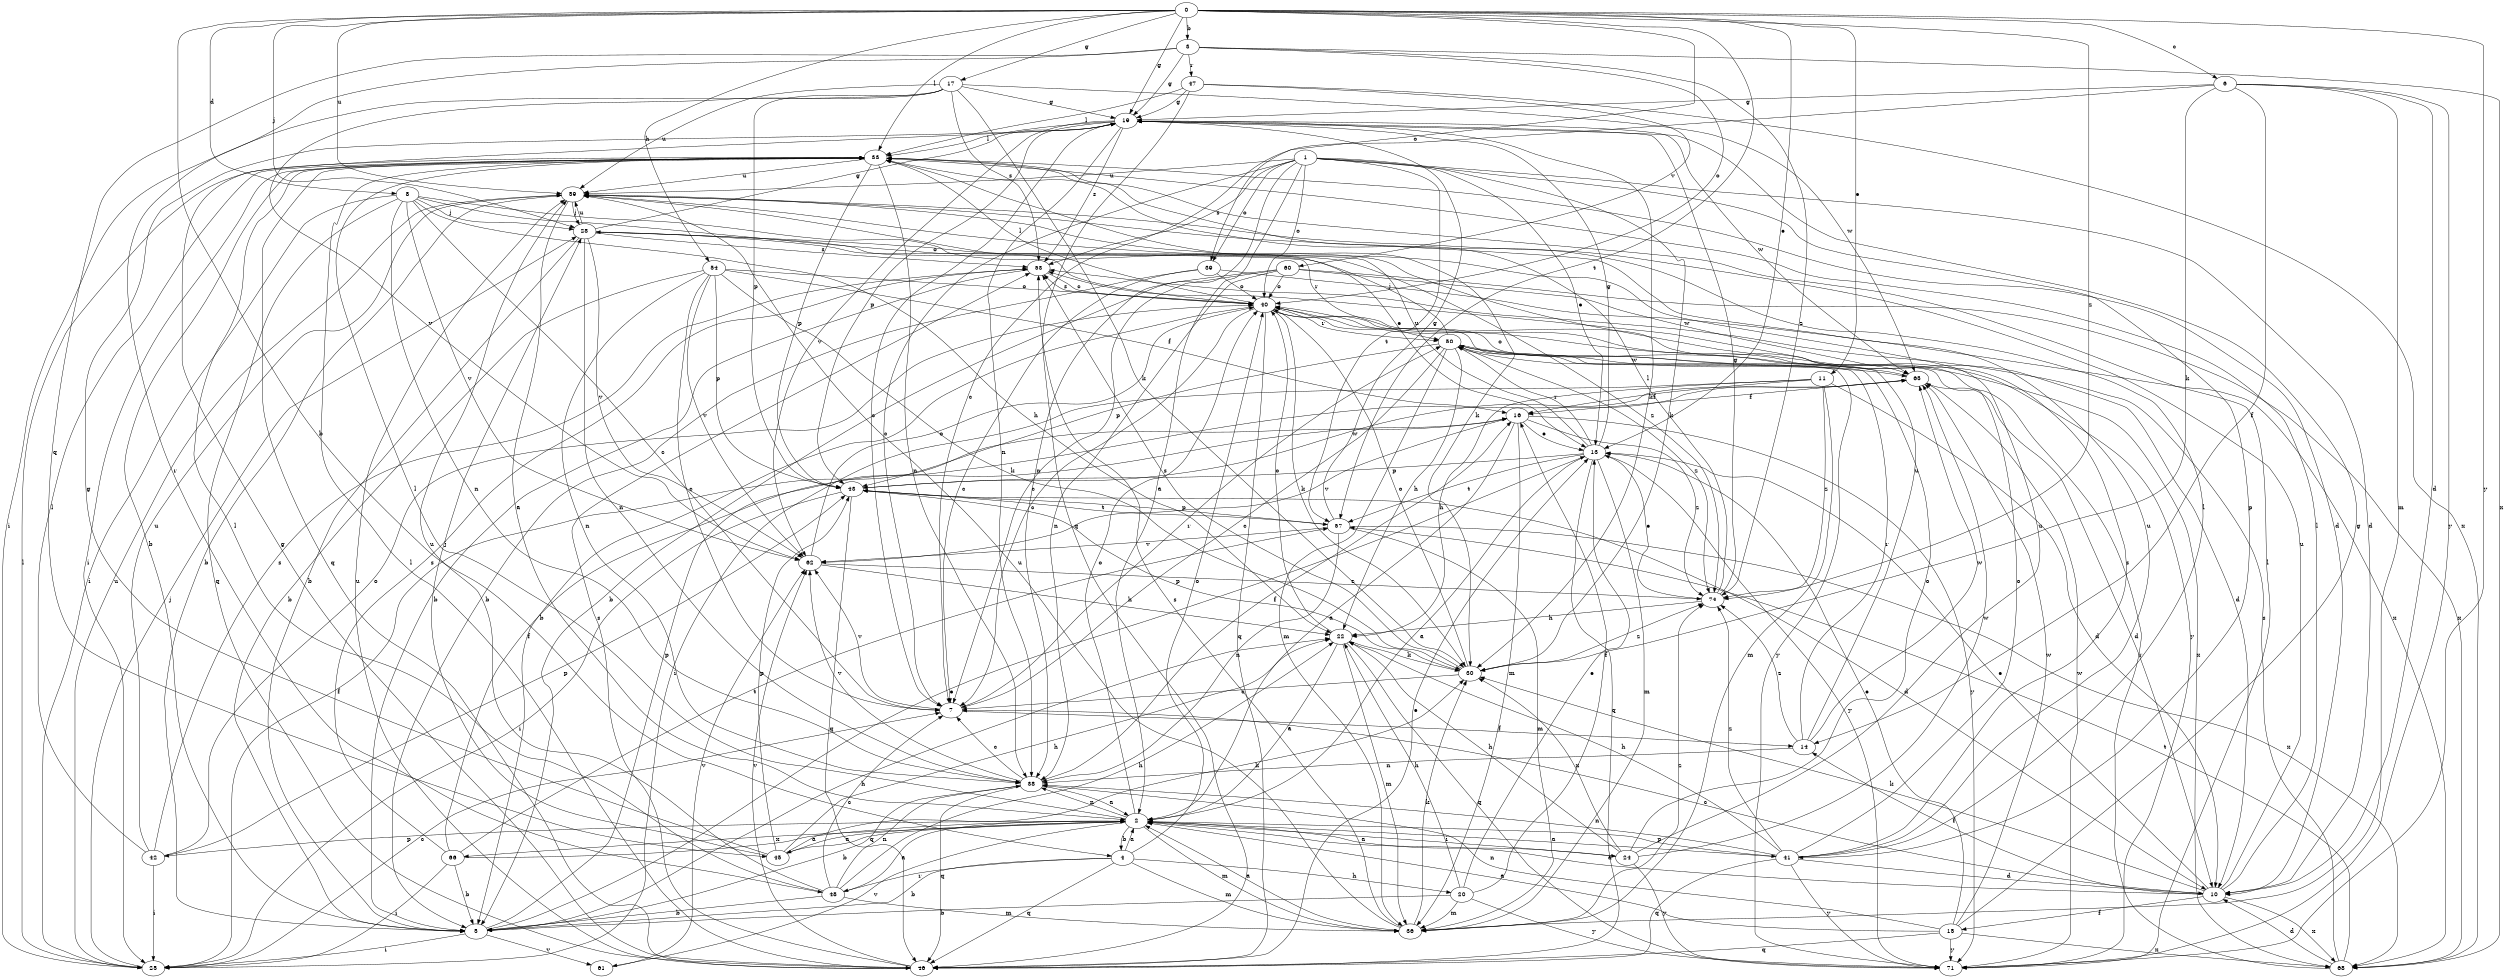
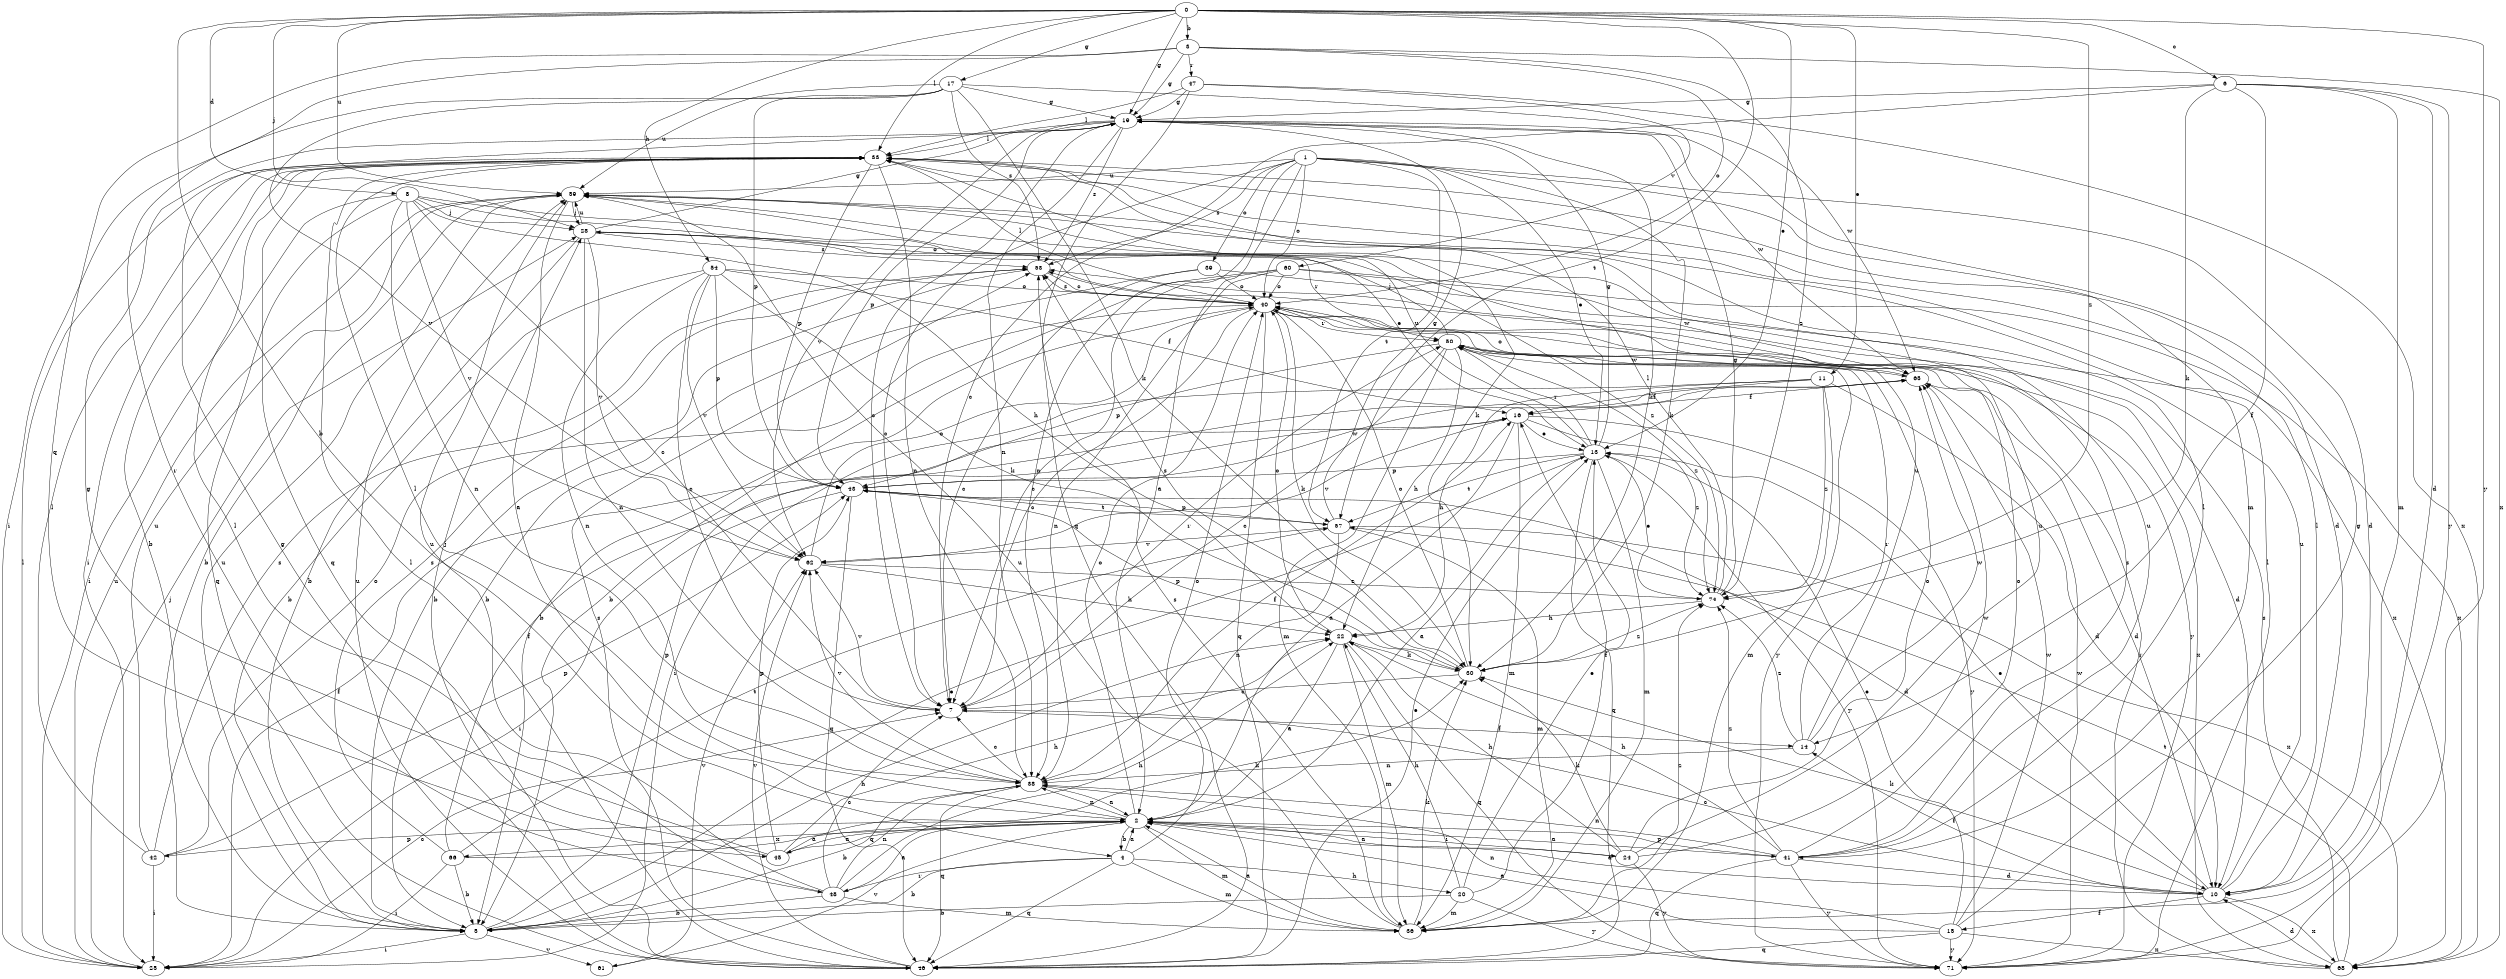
  strict digraph {
    0
    3
    4
    6
    8
    11
    13
    17
    19
    28
    33
    39
    54
    57
    59
    71
    74
    40
    45
    47
    48
    68
    2
    36
    5
    20
    46
    7
    10
    30
    14
    38
    22
    25
    62
    16
    50
    43
    53
    65
    60
    1
    41
    24
    42
    61
    66
    15
    0 -> 3 [label=b]
    0 -> 4 [label=b]
    0 -> 6 [label=c]
    0 -> 8 [label=d]
    0 -> 11 [label=e]
    0 -> 13 [label=e]
    0 -> 17 [label=g]
    0 -> 19 [label=g]
    0 -> 28 [label=j]
    0 -> 33 [label=l]
-   0 -> 39 [label=o]
    0 -> 54 [label=h]
    0 -> 57 [label=t]
    0 -> 59 [label=u]
    0 -> 71 [label=y]
    0 -> 74 [label=z]
    3 -> 19 [label=g]
    3 -> 74 [label=z]
    3 -> 40 [label=o]
    3 -> 45 [label=q]
    3 -> 47 [label=r]
    3 -> 48 [label=r]
    3 -> 68 [label=x]
    4 -> 40 [label=o]
    4 -> 48 [label=r]
    4 -> 2 [label=a]
    4 -> 36 [label=m]
    4 -> 5 [label=b]
    4 -> 20 [label=h]
    4 -> 46 [label=q]
    6 -> 19 [label=g]
    6 -> 71 [label=y]
    6 -> 36 [label=m]
    6 -> 7 [label=c]
    6 -> 10 [label=d]
    6 -> 30 [label=k]
    6 -> 14 [label=f]
    8 -> 13 [label=e]
    8 -> 28 [label=j]
    8 -> 40 [label=o]
    8 -> 46 [label=q]
    8 -> 7 [label=c]
    8 -> 38 [label=n]
    8 -> 22 [label=h]
    8 -> 25 [label=i]
    8 -> 62 [label=v]
    11 -> 74 [label=z]
    11 -> 36 [label=m]
    11 -> 10 [label=d]
    11 -> 22 [label=h]
    11 -> 25 [label=i]
    11 -> 16 [label=f]
    13 -> 19 [label=g]
    13 -> 57 [label=t]
    13 -> 59 [label=u]
    13 -> 71 [label=y]
    13 -> 2 [label=a]
    13 -> 36 [label=m]
    13 -> 46 [label=q]
    13 -> 50 [label=r]
    13 -> 43 [label=p]
    17 -> 19 [label=g]
    17 -> 59 [label=u]
    17 -> 30 [label=k]
    17 -> 25 [label=i]
    17 -> 62 [label=v]
    17 -> 43 [label=p]
    17 -> 53 [label=s]
    17 -> 65 [label=w]
    19 -> 33 [label=l]
    19 -> 7 [label=c]
    19 -> 30 [label=k]
    19 -> 38 [label=n]
    19 -> 62 [label=v]
    19 -> 43 [label=p]
    19 -> 53 [label=s]
    19 -> 65 [label=w]
    28 -> 19 [label=g]
    28 -> 59 [label=u]
    28 -> 74 [label=z]
    28 -> 5 [label=b]
    28 -> 38 [label=n]
    28 -> 62 [label=v]
    28 -> 50 [label=r]
    28 -> 53 [label=s]
    33 -> 5 [label=b]
    33 -> 46 [label=q]
    33 -> 10 [label=d]
    33 -> 30 [label=k]
    33 -> 38 [label=n]
    33 -> 25 [label=i]
    33 -> 43 [label=p]
    39 -> 40 [label=o]
    39 -> 68 [label=x]
    39 -> 5 [label=b]
    39 -> 7 [label=c]
    54 -> 40 [label=o]
    54 -> 5 [label=b]
    54 -> 7 [label=c]
    54 -> 30 [label=k]
    54 -> 38 [label=n]
    54 -> 62 [label=v]
    54 -> 16 [label=f]
    54 -> 43 [label=p]
    57 -> 19 [label=g]
    57 -> 68 [label=x]
    57 -> 36 [label=m]
    57 -> 38 [label=n]
    57 -> 62 [label=v]
    57 -> 43 [label=p]
    59 -> 28 [label=j]
    59 -> 2 [label=a]
    59 -> 5 [label=b]
    71 -> 33 [label=l]
    71 -> 65 [label=w]
    74 -> 13 [label=e]
    74 -> 19 [label=g]
    74 -> 33 [label=l]
    74 -> 22 [label=h]
    40 -> 33 [label=l]
    40 -> 71 [label=y]
    40 -> 5 [label=b]
    40 -> 46 [label=q]
    40 -> 7 [label=c]
    40 -> 10 [label=d]
    40 -> 30 [label=k]
    40 -> 50 [label=r]
    40 -> 53 [label=s]
    45 -> 19 [label=g]
    45 -> 28 [label=j]
    45 -> 2 [label=a]
    45 -> 30 [label=k]
    45 -> 22 [label=h]
    45 -> 43 [label=p]
    47 -> 19 [label=g]
    47 -> 33 [label=l]
    47 -> 68 [label=x]
    47 -> 46 [label=q]
    47 -> 60 [label=v]
    48 -> 33 [label=l]
    48 -> 59 [label=u]
    48 -> 2 [label=a]
    48 -> 36 [label=m]
    48 -> 5 [label=b]
    48 -> 7 [label=c]
    48 -> 38 [label=n]
    48 -> 22 [label=h]
    68 -> 57 [label=t]
    68 -> 10 [label=d]
    68 -> 50 [label=r]
    68 -> 53 [label=s]
    2 -> 4 [label=b]
    2 -> 33 [label=l]
    2 -> 40 [label=o]
    2 -> 45 [label=q]
    2 -> 36 [label=m]
    2 -> 38 [label=n]
    2 -> 41 [label=p]
    2 -> 24 [label=i]
    2 -> 42 [label=p]
    2 -> 61 [label=v]
    2 -> 66 [label=x]
    36 -> 59 [label=u]
    36 -> 74 [label=z]
    36 -> 2 [label=a]
    36 -> 30 [label=k]
    36 -> 53 [label=s]
    5 -> 13 [label=e]
-   33 -> 59 [label=u]
+   5 -> 59 [label=u]
    5 -> 22 [label=h]
    5 -> 25 [label=i]
    5 -> 65 [label=p]
    5 -> 61 [label=v]
    20 -> 13 [label=e]
    20 -> 71 [label=y]
    20 -> 36 [label=m]
    20 -> 5 [label=b]
    20 -> 22 [label=h]
    20 -> 16 [label=f]
    46 -> 13 [label=e]
    46 -> 19 [label=g]
    46 -> 33 [label=l]
    46 -> 59 [label=u]
    46 -> 62 [label=v]
    46 -> 53 [label=s]
    7 -> 14 [label=f]
    7 -> 62 [label=v]
    7 -> 50 [label=r]
    10 -> 13 [label=e]
    10 -> 33 [label=l]
    10 -> 59 [label=u]
    10 -> 68 [label=x]
    10 -> 2 [label=a]
    10 -> 7 [label=c]
    10 -> 30 [label=k]
    10 -> 14 [label=f]
    10 -> 15 [label=f]
    30 -> 74 [label=z]
    30 -> 40 [label=o]
    30 -> 7 [label=c]
    30 -> 43 [label=p]
    30 -> 53 [label=s]
    14 -> 59 [label=u]
    14 -> 74 [label=z]
    14 -> 38 [label=n]
    14 -> 50 [label=r]
    14 -> 65 [label=w]
    38 -> 2 [label=a]
    38 -> 5 [label=b]
    38 -> 46 [label=q]
    38 -> 7 [label=c]
    38 -> 62 [label=v]
    38 -> 16 [label=f]
    22 -> 71 [label=q]
    22 -> 40 [label=o]
    22 -> 2 [label=a]
    22 -> 36 [label=m]
    22 -> 30 [label=k]
    25 -> 28 [label=j]
    25 -> 33 [label=l]
    25 -> 59 [label=u]
    25 -> 7 [label=c]
    25 -> 16 [label=f]
    62 -> 74 [label=z]
    62 -> 40 [label=o]
    62 -> 22 [label=h]
    16 -> 13 [label=e]
    16 -> 71 [label=y]
    16 -> 74 [label=z]
    16 -> 2 [label=a]
    16 -> 36 [label=m]
    16 -> 62 [label=v]
    50 -> 28 [label=j]
    50 -> 71 [label=y]
    50 -> 74 [label=z]
    50 -> 68 [label=x]
    50 -> 36 [label=m]
    50 -> 7 [label=c]
    50 -> 22 [label=h]
    50 -> 43 [label=p]
    50 -> 65 [label=w]
    43 -> 57 [label=t]
    43 -> 46 [label=q]
    43 -> 10 [label=d]
    43 -> 25 [label=i]
    43 -> 65 [label=w]
    53 -> 40 [label=c]
    53 -> 5 [label=b]
    65 -> 40 [label=o]
    65 -> 10 [label=d]
    65 -> 16 [label=f]
    60 -> 40 [label=o]
    60 -> 68 [label=x]
    60 -> 5 [label=b]
    60 -> 7 [label=c]
    60 -> 38 [label=n]
    60 -> 65 [label=w]
    1 -> 13 [label=e]
    1 -> 39 [label=o]
    1 -> 57 [label=t]
    1 -> 59 [label=u]
    1 -> 40 [label=o]
    1 -> 2 [label=a]
    1 -> 7 [label=c]
    1 -> 10 [label=d]
    1 -> 30 [label=k]
    1 -> 38 [label=n]
    1 -> 53 [label=s]
-   1 -> 41 [label=p]
+   1 -> 41 [label=m]
    41 -> 33 [label=l]
    41 -> 59 [label=u]
    41 -> 71 [label=y]
    41 -> 74 [label=z]
    41 -> 40 [label=o]
    41 -> 2 [label=a]
    41 -> 46 [label=q]
    41 -> 10 [label=d]
    41 -> 38 [label=n]
    41 -> 22 [label=h]
    41 -> 53 [label=s]
    24 -> 59 [label=u]
    24 -> 71 [label=y]
    24 -> 40 [label=o]
    24 -> 2 [label=a]
-   24 -> 30 [label=x]
+   24 -> 30 [label=k]
    24 -> 22 [label=h]
    24 -> 65 [label=w]
    42 -> 33 [label=l]
    42 -> 59 [label=u]
    42 -> 40 [label=o]
    42 -> 25 [label=i]
    42 -> 43 [label=p]
    42 -> 53 [label=s]
    61 -> 62 [label=v]
    66 -> 57 [label=t]
    66 -> 2 [label=a]
    66 -> 5 [label=b]
    66 -> 25 [label=i]
    66 -> 16 [label=f]
    66 -> 53 [label=s]
    15 -> 13 [label=e]
    15 -> 19 [label=g]
    15 -> 71 [label=y]
    15 -> 68 [label=x]
    15 -> 2 [label=a]
    15 -> 46 [label=q]
    15 -> 38 [label=n]
    15 -> 65 [label=w]
  }
